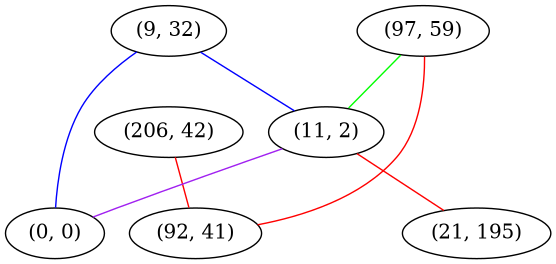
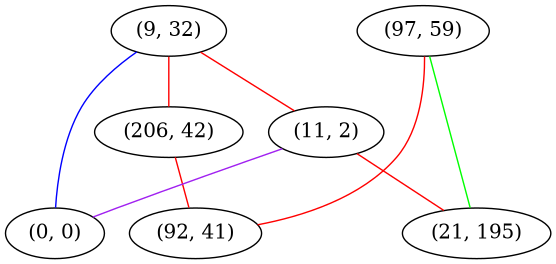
  graph {
    edge [color=red weight=1]
    "(9, 32)"
    "(206, 42)"
    "(11, 2)"
    "(0, 0)"
    "(92, 41)"
    n6 [label="(21, 195)"]
    "(97, 59)"
-   "(9, 32)" -- "(11, 2)" [color=blue weight=3]
+   "(9, 32)" -- "(206, 42)"
+   "(9, 32)" -- "(11, 2)" [weight=3]
    "(9, 32)" -- "(0, 0)" [color=blue weight=3]
    "(206, 42)" -- "(92, 41)" [weight=3]
    "(11, 2)" -- "(0, 0)" [color=purple weight=4]
    "(11, 2)" -- n6
    "(97, 59)" -- "(92, 41)"
-   "(97, 59)" -- "(11, 2)" [color=green weight=2]
+   "(97, 59)" -- n6 [color=green weight=2]
  }
